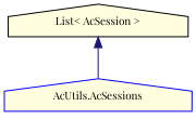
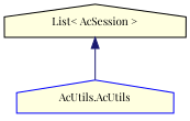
  digraph {
    fontname="Playfair Display"
    node [fillcolor=lightyellow fontname="Playfair Display" fontsize=10 shape=house style=filled]
-   n1 [color=blue fontcolor=black height=0.2 label="AcUtils.AcSessions" width=0.4]
+   n1 [color=blue fontcolor=black height=0.2 label="AcUtils.AcUtils" width=0.4]
    n2 [color=black height=0.2 label="List\< AcSession \>" width=0.4]
    n2 -> n1 [color=midnightblue dir=back fontname="Playfair Display" fontsize=10 labelfontname=Helvetica labelfontsize=10 style=solid]
  }
